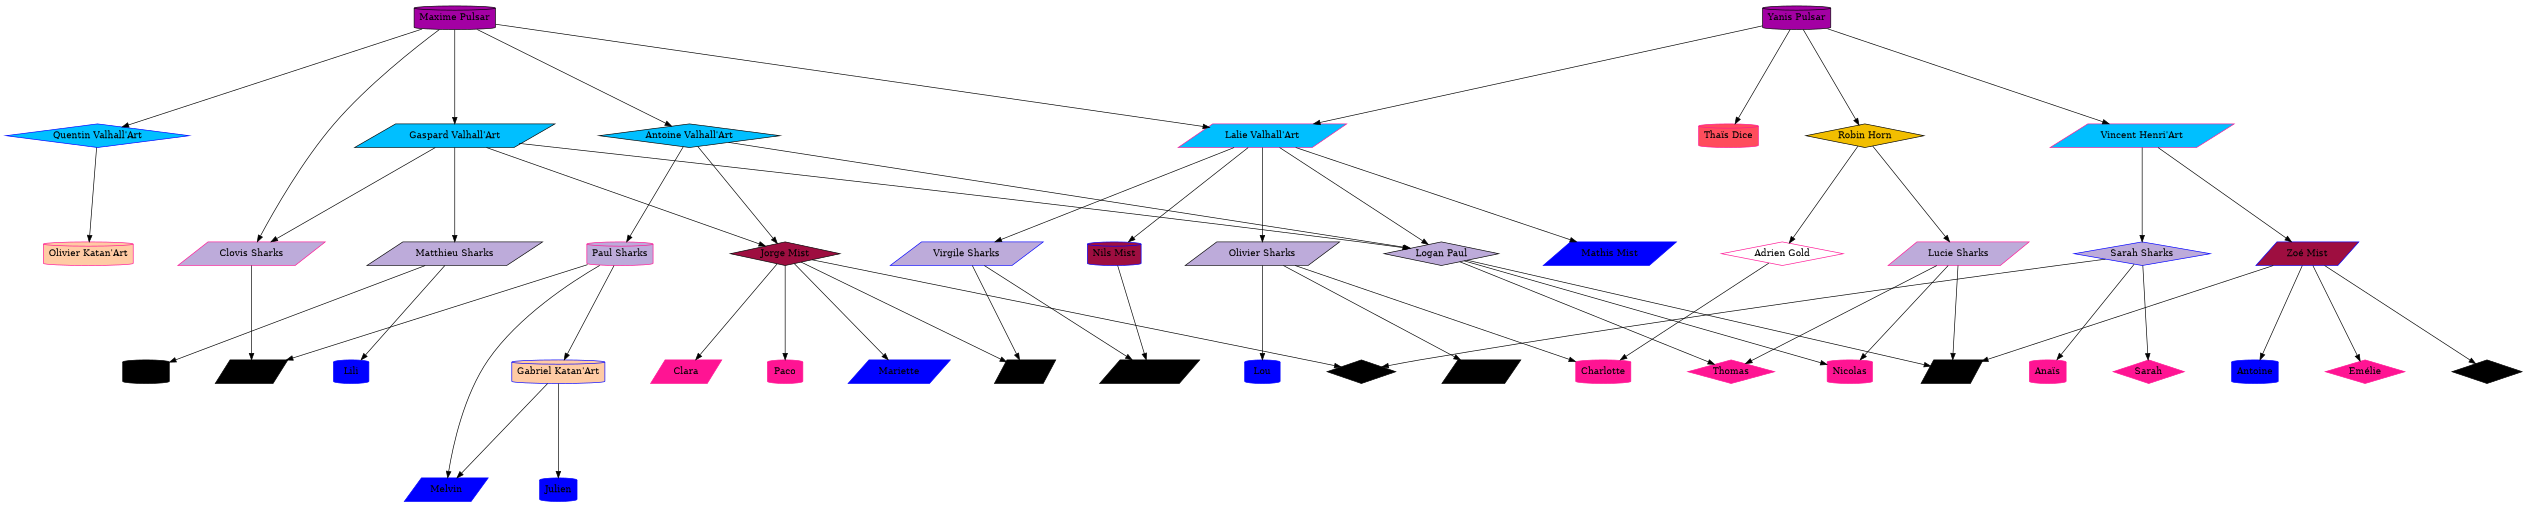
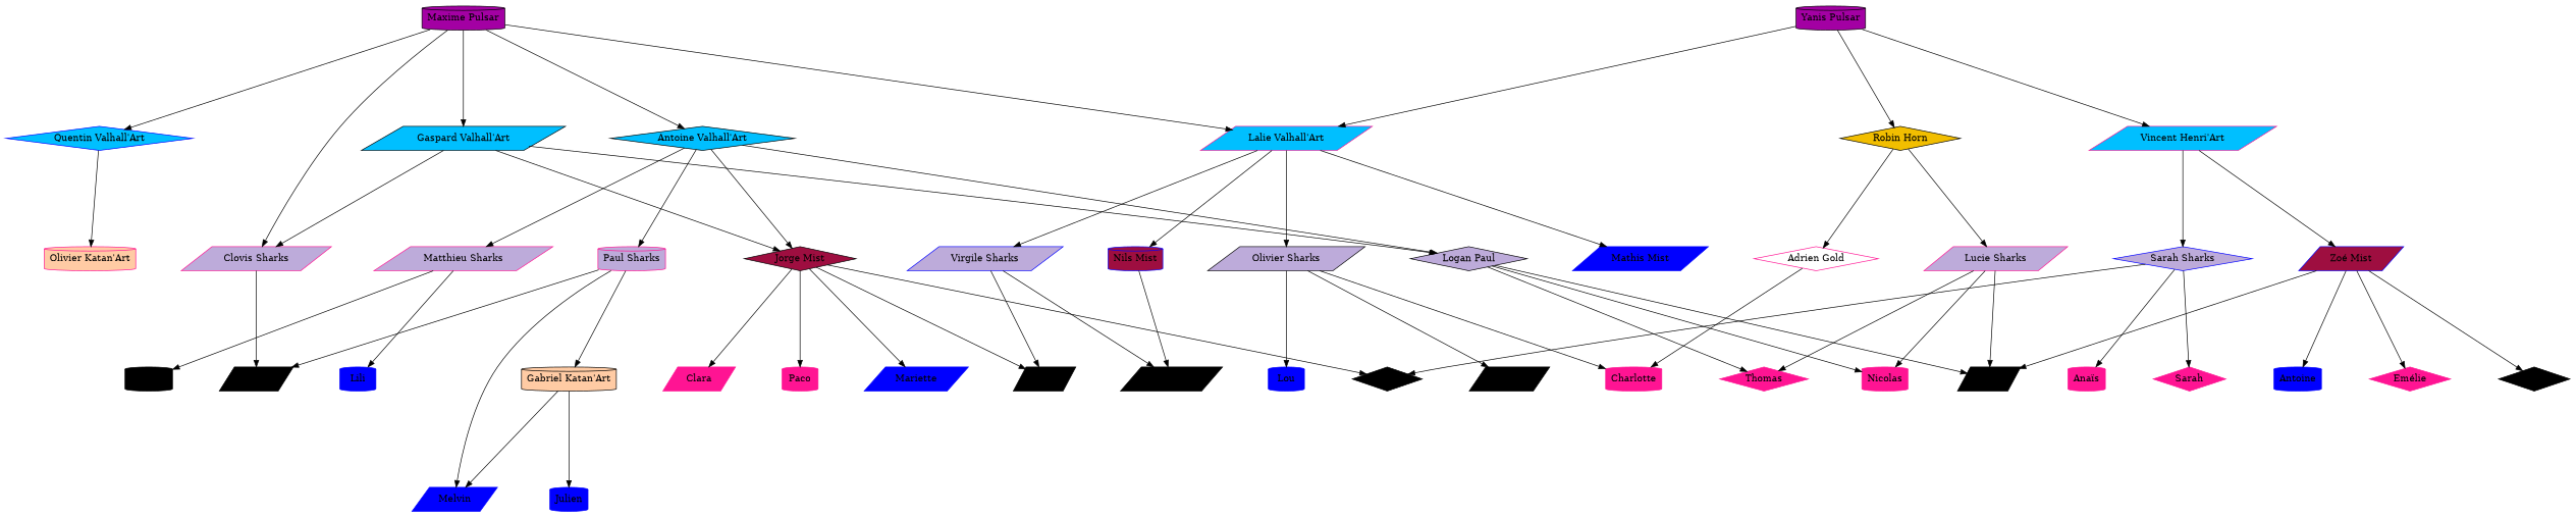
  digraph {
    nodesep=1
    ranksep=2
    node [color=black shape=parallelogram style=filled]
    "Antoine Valhall'Art" [fillcolor="#00BFFF" shape=diamond]
    "Jorge Mist" [fillcolor="#9e0e40" shape=diamond]
    n3 [fillcolor="#bdabda" label="Logan Paul" shape=diamond]
-   "Matthieu Sharks" [fillcolor="#bdabda"]
+   "Matthieu Sharks" [color=deeppink fillcolor="#bdabda"]
    "Paul Sharks" [color=deeppink fillcolor="#bdabda" shape=cylinder]
    Henri [shape=diamond]
    Clara [color=deeppink]
    Alys
    Paco [color=deeppink shape=cylinder]
    Mariette [color=blue]
    Nicolas [color=deeppink shape=cylinder]
    Thomas [color=deeppink shape=diamond]
    Flo3
    Lili [color=blue shape=cylinder]
    Camille [shape=cylinder]
    n16 [label="Anaïs"]
    Melvin [color=blue]
-   "Gabriel Katan'Art" [color=blue fillcolor="#ffcba4" shape=cylinder]
+   "Gabriel Katan'Art" [fillcolor="#ffcba4" shape=cylinder]
    "Gaspard Valhall'Art" [fillcolor="#00BFFF"]
    "Clovis Sharks" [color=deeppink fillcolor="#bdabda"]
    Julien [color=blue shape=cylinder]
    "Lucie Sharks" [color=deeppink fillcolor="#bdabda"]
    "Lalie Valhall'Art" [color=deeppink fillcolor="#00BFFF"]
    "Virgile Sharks" [color=blue fillcolor="#bdabda"]
    n25 [fillcolor="#bdabda" label="Olivier Sharks"]
    "Nils Mist" [color=blue fillcolor="#9e0e40" shape=cylinder]
    "Mathis Mist" [color=blue]
    "Clément"
    Charlotte [color=deeppink shape=cylinder]
    Lou [color=blue shape=cylinder]
    "Amaël"
    "Quentin Valhall'Art" [color=blue fillcolor="#00BFFF" shape=diamond]
    "Olivier Katan'Art" [color=deeppink fillcolor="#ffcba4" shape=cylinder]
    "Maxime Pulsar" [fillcolor="#a300a3" shape=cylinder]
    "Yanis Pulsar" [fillcolor="#a300a3" shape=cylinder]
    "Robin Horn" [fillcolor="#f2be00" shape=diamond]
    n37 [color=deeppink fillcolor="#00BFFF" label="Vincent Henri'Art"]
-   "Thaïs Dice" [color=deeppink fillcolor="#ff4d5c" shape=cylinder]
    "Adrien Gold" [color=deeppink fillcolor="#ffffff" shape=diamond]
    n40 [color=blue fillcolor="#bdabda" label="Sarah Sharks" shape=diamond]
    "Zoé Mist" [color=blue fillcolor="#9e0e40"]
    n42 [color=deeppink label="Anaïs" shape=cylinder]
    Sarah [color=deeppink shape=diamond]
    Robin [shape=diamond]
    Antoine [color=blue shape=cylinder]
    "Emélie" [color=deeppink shape=diamond]
    "Antoine Valhall'Art" -> "Jorge Mist"
    "Antoine Valhall'Art" -> n3
-   "Gaspard Valhall'Art" -> "Matthieu Sharks"
+   "Antoine Valhall'Art" -> "Matthieu Sharks"
    "Antoine Valhall'Art" -> "Paul Sharks"
    "Jorge Mist" -> Henri
    "Jorge Mist" -> Clara
    "Jorge Mist" -> Alys
    "Jorge Mist" -> Paco
    "Jorge Mist" -> Mariette
    n3 -> Nicolas
    n3 -> Thomas
    n3 -> Flo3
    "Matthieu Sharks" -> Lili
    "Matthieu Sharks" -> Camille
    "Paul Sharks" -> n16
    "Paul Sharks" -> Melvin
    "Paul Sharks" -> "Gabriel Katan'Art"
    "Gabriel Katan'Art" -> Melvin
    "Gabriel Katan'Art" -> Julien
    "Gaspard Valhall'Art" -> "Jorge Mist"
    "Gaspard Valhall'Art" -> n3
    "Gaspard Valhall'Art" -> "Clovis Sharks"
    "Clovis Sharks" -> n16
    "Lucie Sharks" -> Nicolas
    "Lucie Sharks" -> Thomas
    "Lucie Sharks" -> Flo3
-   "Lalie Valhall'Art" -> n3
    "Lalie Valhall'Art" -> "Virgile Sharks"
    "Lalie Valhall'Art" -> n25
    "Lalie Valhall'Art" -> "Nils Mist"
    "Lalie Valhall'Art" -> "Mathis Mist"
    "Virgile Sharks" -> Alys
    "Virgile Sharks" -> "Clément"
    n25 -> Charlotte
    n25 -> Lou
    n25 -> "Amaël"
    "Nils Mist" -> "Clément"
    "Quentin Valhall'Art" -> "Olivier Katan'Art"
    "Maxime Pulsar" -> "Antoine Valhall'Art"
    "Maxime Pulsar" -> "Gaspard Valhall'Art"
    "Maxime Pulsar" -> "Clovis Sharks"
    "Maxime Pulsar" -> "Lalie Valhall'Art"
    "Maxime Pulsar" -> "Quentin Valhall'Art"
    "Yanis Pulsar" -> "Lalie Valhall'Art"
    "Yanis Pulsar" -> "Robin Horn"
    "Yanis Pulsar" -> n37
-   "Yanis Pulsar" -> "Thaïs Dice"
    "Robin Horn" -> "Lucie Sharks"
    "Robin Horn" -> "Adrien Gold"
    n37 -> n40
    n37 -> "Zoé Mist"
    "Adrien Gold" -> Charlotte
    n40 -> Henri
    n40 -> n42
    n40 -> Sarah
    "Zoé Mist" -> Flo3
    "Zoé Mist" -> Robin
    "Zoé Mist" -> Antoine
    "Zoé Mist" -> "Emélie"
  }
